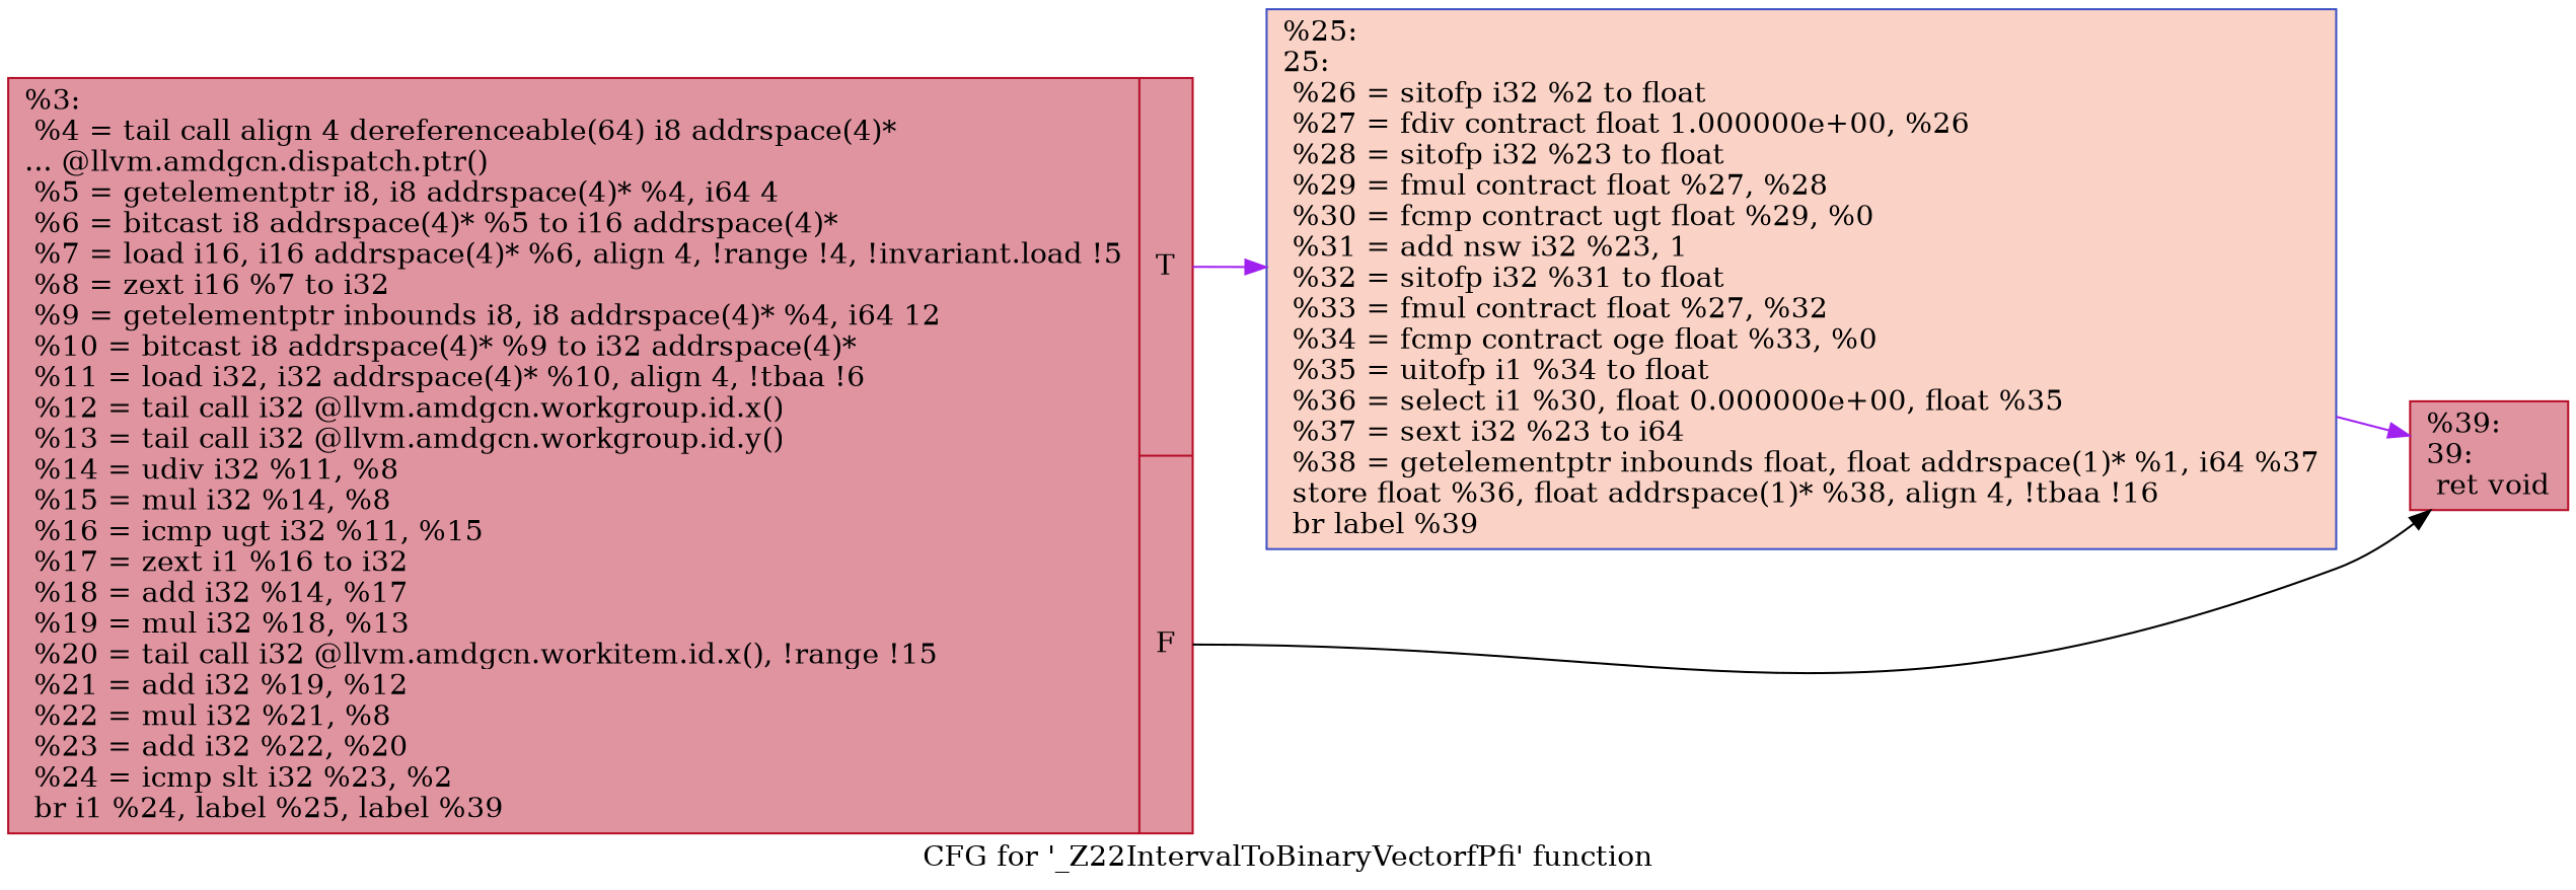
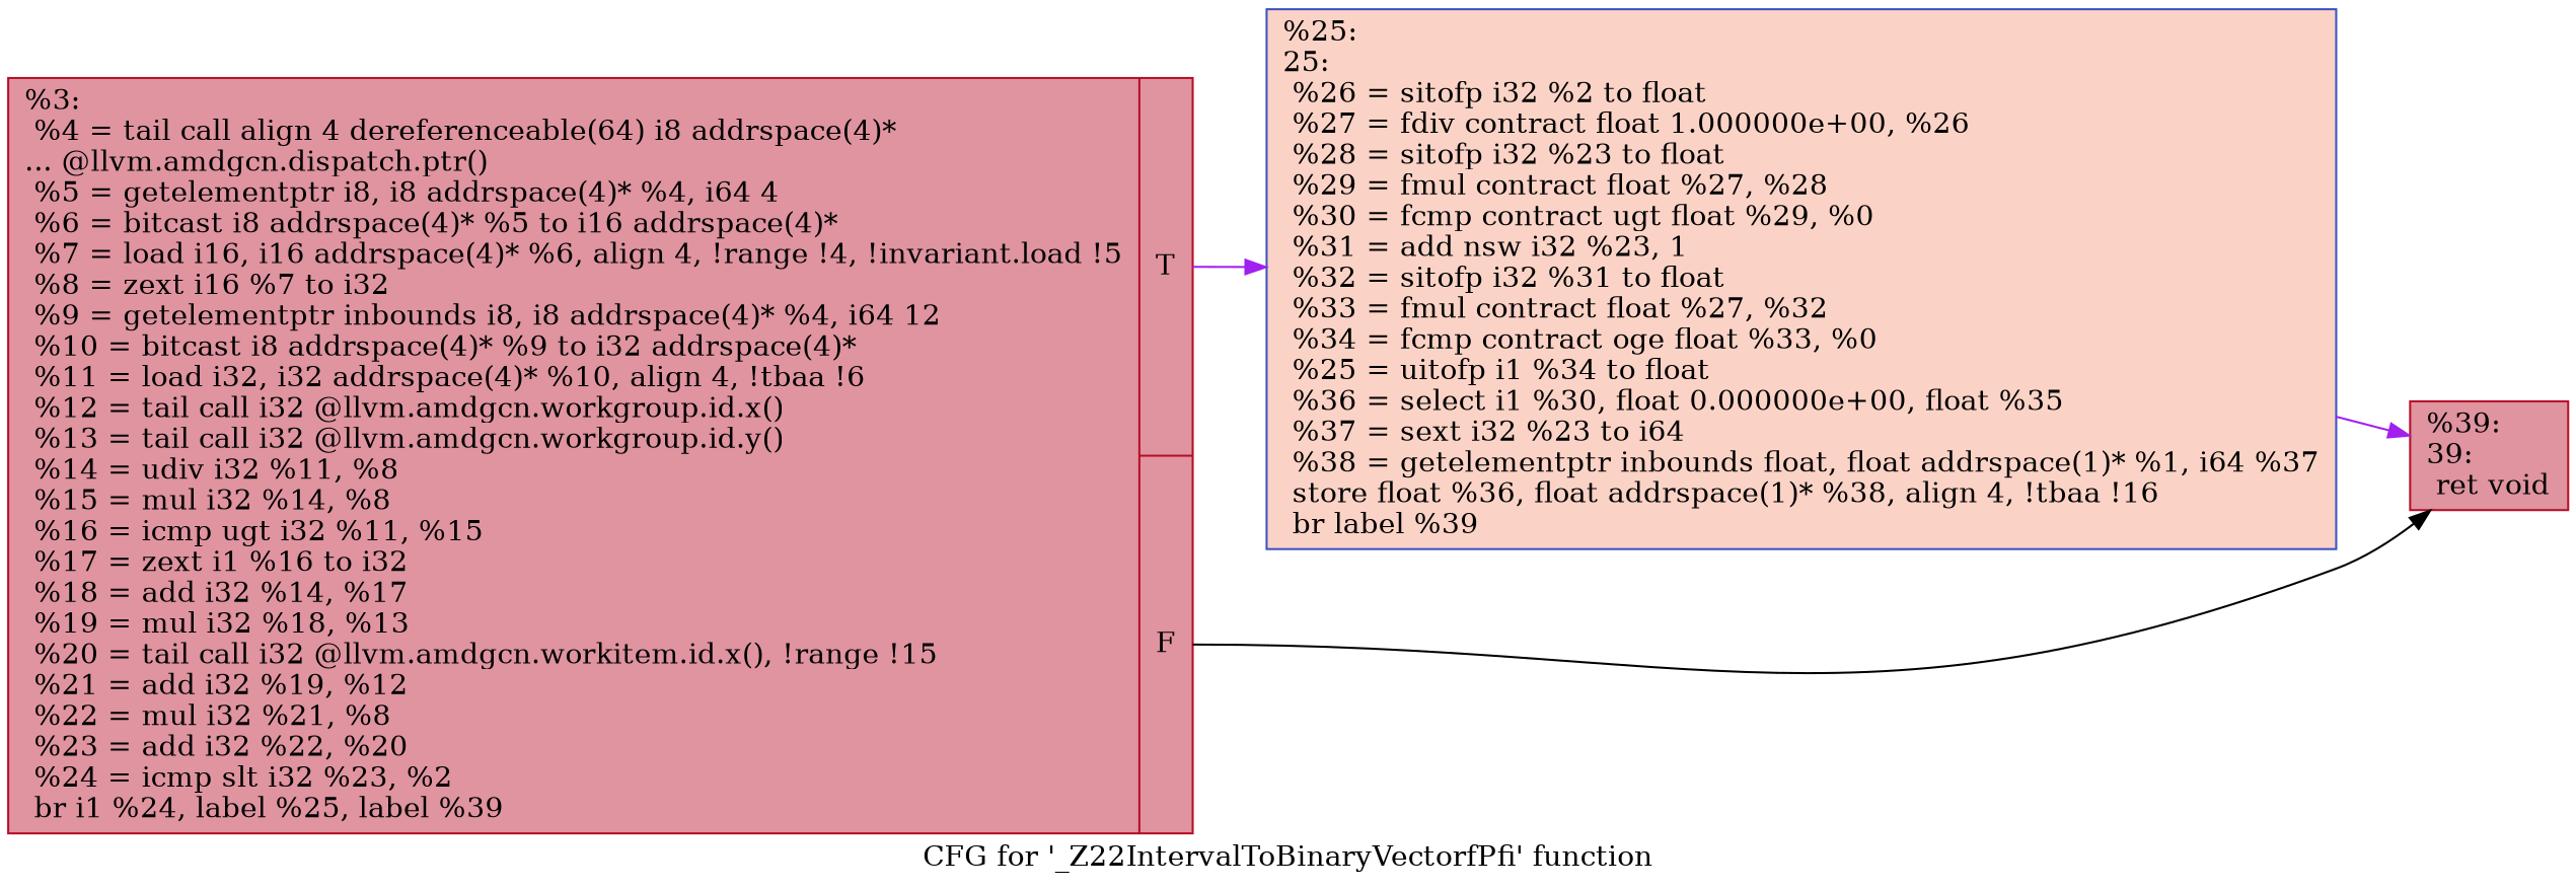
  digraph {
    label="CFG for '_Z22IntervalToBinaryVectorfPfi' function"
    rankdir=LR
    node [color="#b70d28ff" fillcolor="#b70d2870" shape=record style=filled]
    edge [color=purple]
    n1 [label="{%3:\l  %4 = tail call align 4 dereferenceable(64) i8 addrspace(4)*\l... @llvm.amdgcn.dispatch.ptr()\l  %5 = getelementptr i8, i8 addrspace(4)* %4, i64 4\l  %6 = bitcast i8 addrspace(4)* %5 to i16 addrspace(4)*\l  %7 = load i16, i16 addrspace(4)* %6, align 4, !range !4, !invariant.load !5\l  %8 = zext i16 %7 to i32\l  %9 = getelementptr inbounds i8, i8 addrspace(4)* %4, i64 12\l  %10 = bitcast i8 addrspace(4)* %9 to i32 addrspace(4)*\l  %11 = load i32, i32 addrspace(4)* %10, align 4, !tbaa !6\l  %12 = tail call i32 @llvm.amdgcn.workgroup.id.x()\l  %13 = tail call i32 @llvm.amdgcn.workgroup.id.y()\l  %14 = udiv i32 %11, %8\l  %15 = mul i32 %14, %8\l  %16 = icmp ugt i32 %11, %15\l  %17 = zext i1 %16 to i32\l  %18 = add i32 %14, %17\l  %19 = mul i32 %18, %13\l  %20 = tail call i32 @llvm.amdgcn.workitem.id.x(), !range !15\l  %21 = add i32 %19, %12\l  %22 = mul i32 %21, %8\l  %23 = add i32 %22, %20\l  %24 = icmp slt i32 %23, %2\l  br i1 %24, label %25, label %39\l|{<s0>T|<s1>F}}"]
-   n2 [color="#3d50c3ff" fillcolor="#f59c7d70" label="{%25:\l25:                                               \l  %26 = sitofp i32 %2 to float\l  %27 = fdiv contract float 1.000000e+00, %26\l  %28 = sitofp i32 %23 to float\l  %29 = fmul contract float %27, %28\l  %30 = fcmp contract ugt float %29, %0\l  %31 = add nsw i32 %23, 1\l  %32 = sitofp i32 %31 to float\l  %33 = fmul contract float %27, %32\l  %34 = fcmp contract oge float %33, %0\l  %35 = uitofp i1 %34 to float\l  %36 = select i1 %30, float 0.000000e+00, float %35\l  %37 = sext i32 %23 to i64\l  %38 = getelementptr inbounds float, float addrspace(1)* %1, i64 %37\l  store float %36, float addrspace(1)* %38, align 4, !tbaa !16\l  br label %39\l}"]
+   n2 [color="#3d50c3ff" fillcolor="#f59c7d70" label="{%25:\l25:                                               \l  %26 = sitofp i32 %2 to float\l  %27 = fdiv contract float 1.000000e+00, %26\l  %28 = sitofp i32 %23 to float\l  %29 = fmul contract float %27, %28\l  %30 = fcmp contract ugt float %29, %0\l  %31 = add nsw i32 %23, 1\l  %32 = sitofp i32 %31 to float\l  %33 = fmul contract float %27, %32\l  %34 = fcmp contract oge float %33, %0\l  %25 = uitofp i1 %34 to float\l  %36 = select i1 %30, float 0.000000e+00, float %35\l  %37 = sext i32 %23 to i64\l  %38 = getelementptr inbounds float, float addrspace(1)* %1, i64 %37\l  store float %36, float addrspace(1)* %38, align 4, !tbaa !16\l  br label %39\l}"]
    n3 [label="{%39:\l39:                                               \l  ret void\l}"]
    n1 -> n2 [tailport=s0]
    n1 -> n3 [tailport=s1 color=black]
    n2 -> n3
  }
